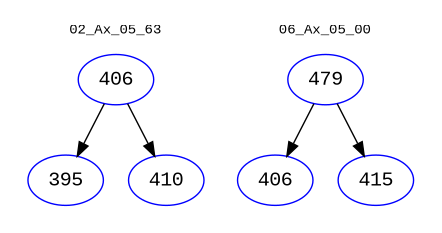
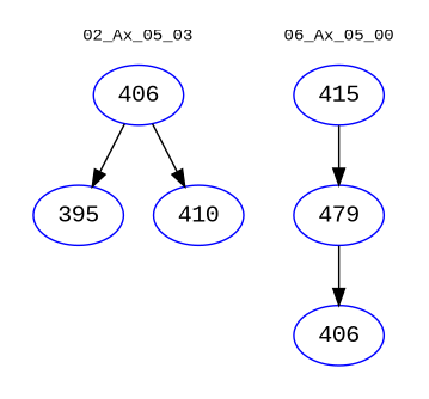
  digraph {
    fontname="Liberation Mono"
    node [color=blue fontname="Liberation Mono"]
    edge [color=black fontname="Liberation Mono"]
    n1 [label=406]
    n2 [label=395]
    n3 [label=410]
    n4 [label=479]
    n5 [label=406]
    n6 [label=415]
    subgraph cluster_1 {
      color=white
      fontsize=10
-     label="02_Ax_05_63"
+     label="02_Ax_05_03"
      n1
      n2
      n3
    }
    subgraph cluster_2 {
      color=white
      fontsize=10
      label="06_Ax_05_00"
      n4
      n5
      n6
    }
    n1 -> n2
    n1 -> n3
    n4 -> n5
-   n4 -> n6
+   n6 -> n4
  }
